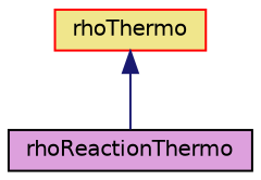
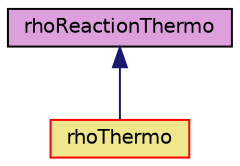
  digraph {
    node [fontname=Helvetica fontsize=10 shape=record style=filled]
    n1 [color=black fillcolor=plum fontcolor=black height=0.2 label=rhoReactionThermo width=0.4]
    n2 [color=red height=0.2 label=rhoThermo width=0.4 fillcolor=khaki]
-   n2 -> n1 [color=midnightblue dir=back fontname=Helvetica fontsize=10 labelfontname=Helvetica labelfontsize=10 style=solid]
+   n1 -> n2 [color=midnightblue dir=back fontname=Helvetica fontsize=10 labelfontname=Helvetica labelfontsize=10 style=solid]
  }
